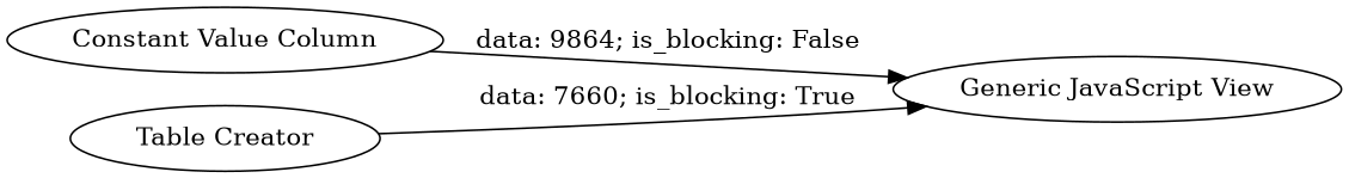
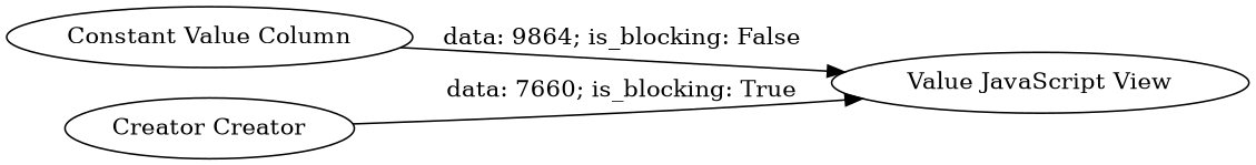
  digraph {
    rankdir=LR
    n1 [label="Constant Value Column"]
-   n2 [label="Generic JavaScript View"]
-   n3 [label="Table Creator"]
+   n2 [label="Value JavaScript View"]
+   n3 [label="Creator Creator"]
    n1 -> n2 [label="data: 9864; is_blocking: False"]
    n3 -> n2 [label="data: 7660; is_blocking: True"]
  }
